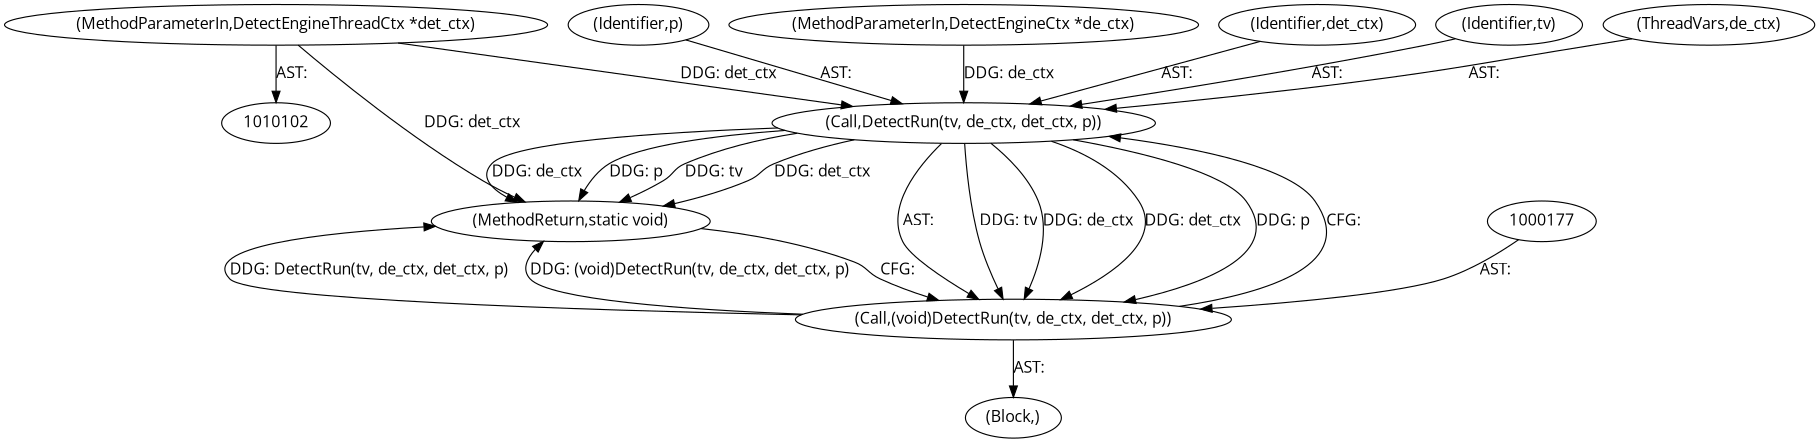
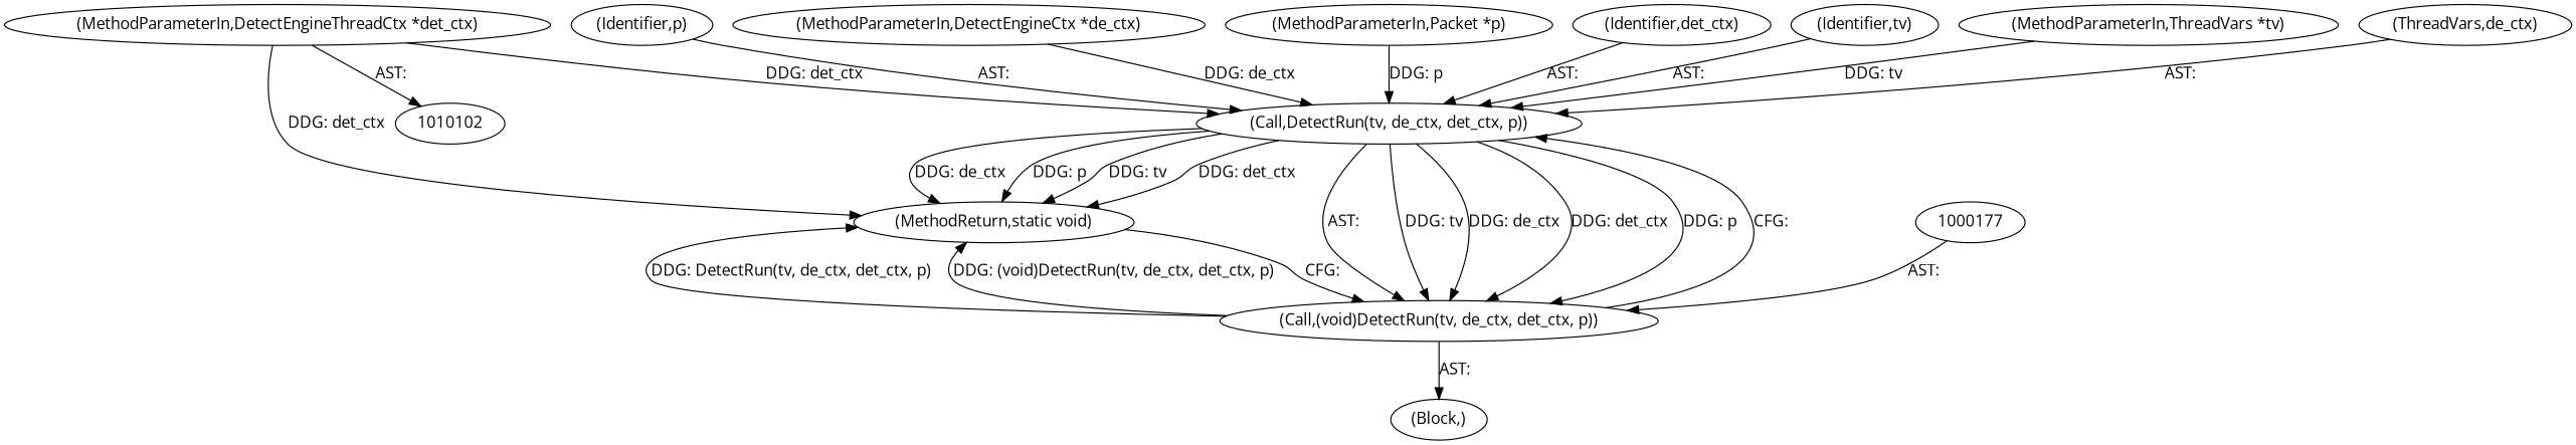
  digraph {
    fontname="Open Sans"
    node [fontname="Open Sans"]
    edge [fontname="Open Sans"]
    n1 [label="(MethodParameterIn,DetectEngineThreadCtx *det_ctx)"]
    n2 [label="(Call,DetectRun(tv, de_ctx, det_ctx, p))"]
    n3 [label="(MethodReturn,static void)"]
    n4 [label=1010102]
    n5 [label="(Call,(void)DetectRun(tv, de_ctx, det_ctx, p))"]
    n6 [label="(Block,)"]
    n7 [label="(Identifier,p)"]
    n8 [label="(MethodParameterIn,DetectEngineCtx *de_ctx)"]
+   n9 [label="(MethodParameterIn,Packet *p)"]
    n10 [label="(Identifier,det_ctx)"]
    n11 [label="(Identifier,tv)"]
+   n12 [label="(MethodParameterIn,ThreadVars *tv)"]
    n13 [label="(ThreadVars,de_ctx)"]
    1000177
    n1 -> n2 [label="DDG: det_ctx"]
    n1 -> n3 [label="DDG: det_ctx"]
    n1 -> n4 [label="AST: "]
    n2 -> n3 [label="DDG: det_ctx"]
    n2 -> n3 [label="DDG: de_ctx"]
    n2 -> n3 [label="DDG: p"]
    n2 -> n3 [label="DDG: tv"]
    n2 -> n5 [label="AST: "]
    n2 -> n5 [label="DDG: tv"]
    n2 -> n5 [label="DDG: de_ctx"]
    n2 -> n5 [label="DDG: det_ctx"]
    n2 -> n5 [label="DDG: p"]
    n3 -> n5 [label="CFG: "]
    n5 -> n2 [label="CFG: "]
    n5 -> n3 [label="DDG: DetectRun(tv, de_ctx, det_ctx, p)"]
    n5 -> n3 [label="DDG: (void)DetectRun(tv, de_ctx, det_ctx, p)"]
    n5 -> n6 [label="AST: "]
    n7 -> n2 [label="AST: "]
    n8 -> n2 [label="DDG: de_ctx"]
+   n9 -> n2 [label="DDG: p"]
    n10 -> n2 [label="AST: "]
    n11 -> n2 [label="AST: "]
+   n12 -> n2 [label="DDG: tv"]
    n13 -> n2 [label="AST: "]
    1000177 -> n5 [label="AST: "]
  }
